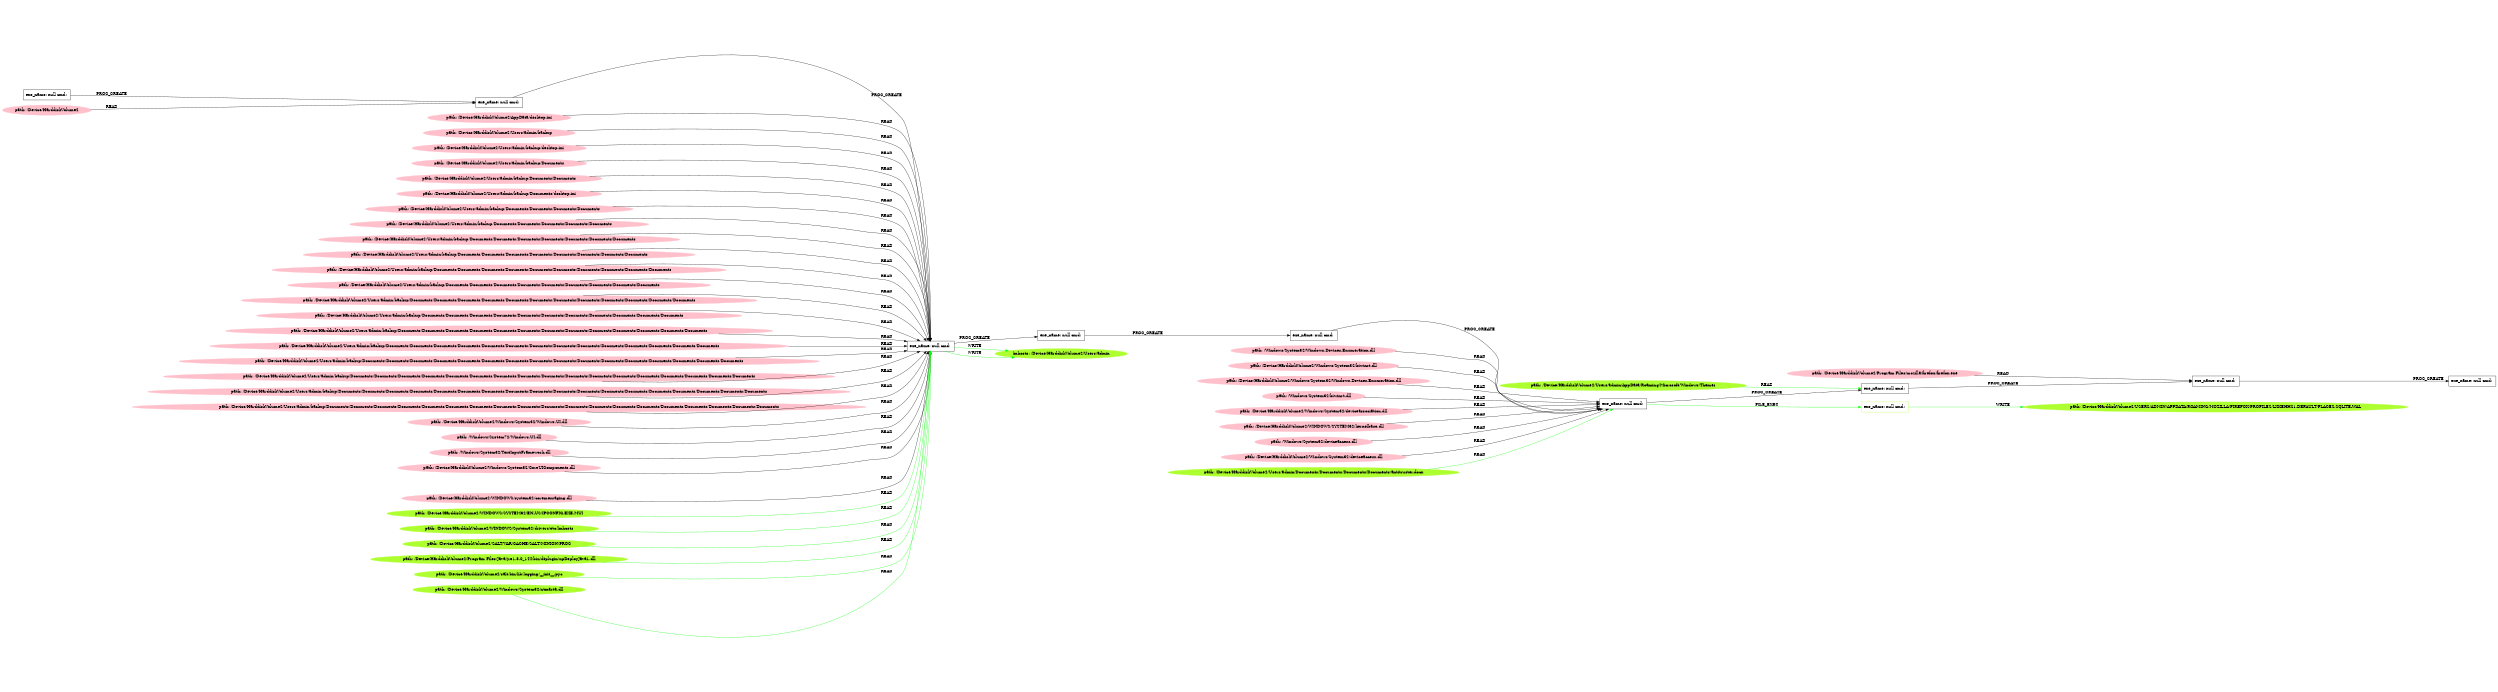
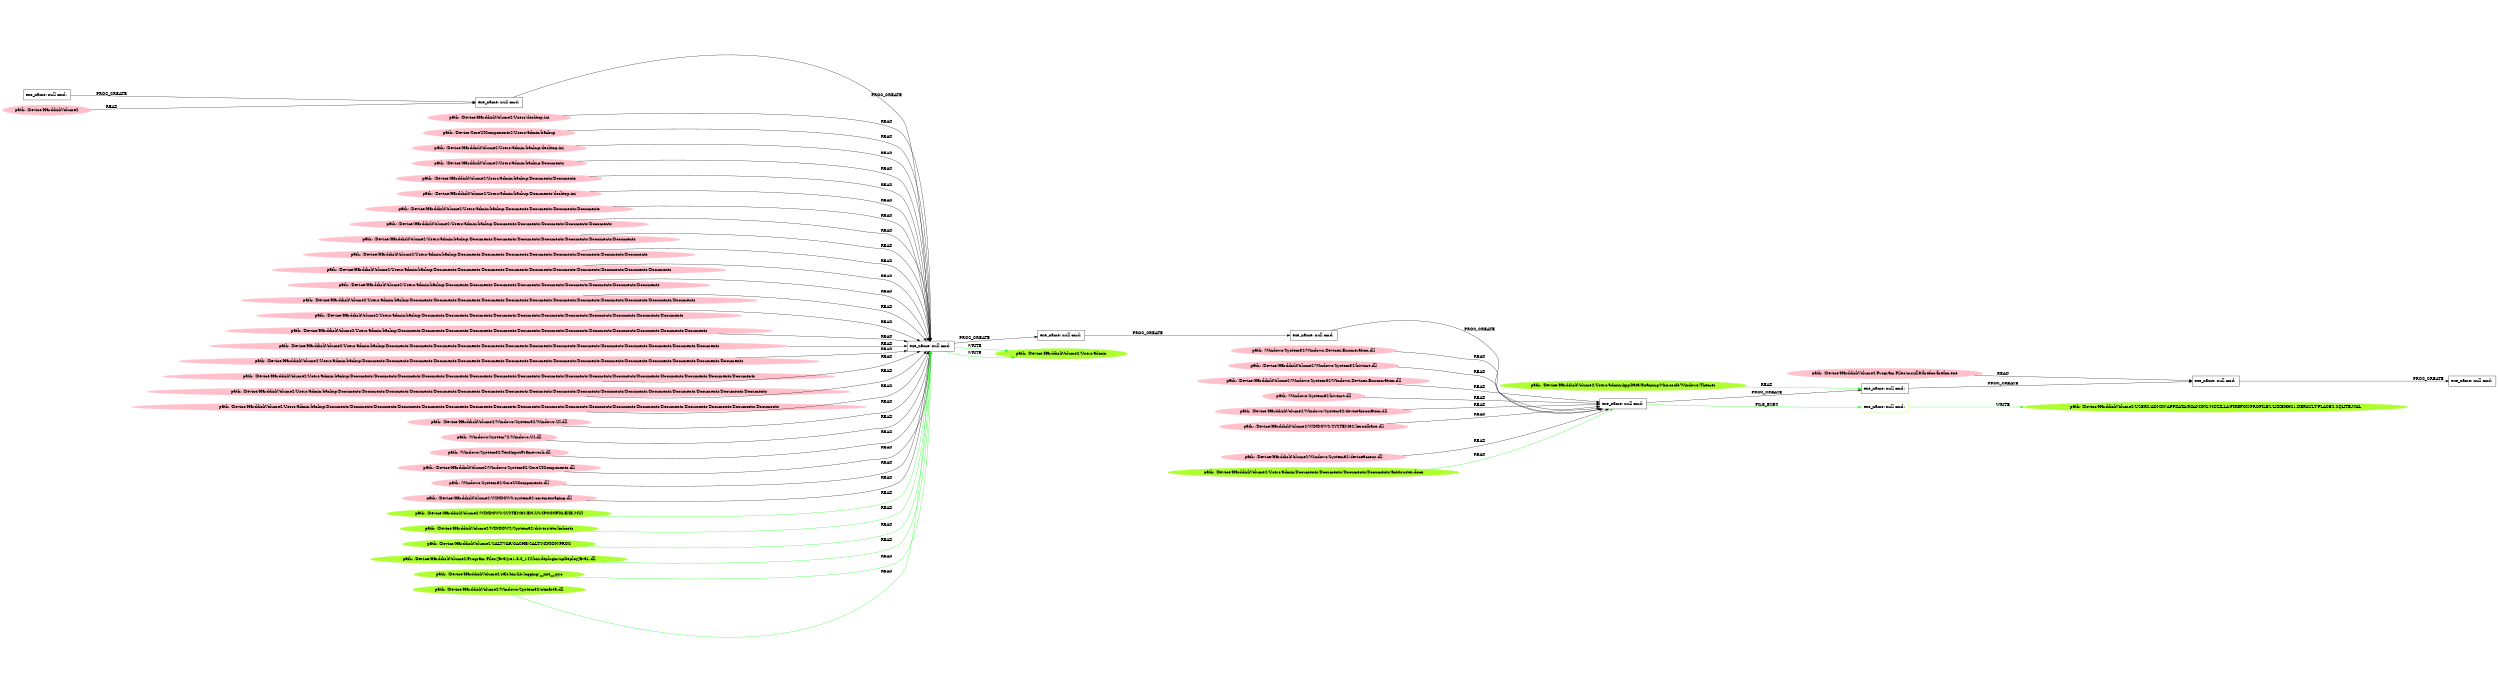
  digraph {
    rankdir=LR
    node [color=pink shape=oval style=filled]
    edge [color=black]
    n1 [color=black label="exe_name: null cmd: " shape=box style=solid]
    n2 [color=greenyellow label="exe_name: null cmd: " shape=box style=solid]
    n3 [color=black label="exe_name: null cmd: " shape=box style=solid]
    n4 [color=greenyellow label="path: /Device/HarddiskVolume2/USERS/ADMIN/APPDATA/ROAMING/MOZILLA/FIREFOX/PROFILES/LXKEHH21.DEFAULT/PLACES.SQLITE-WAL"]
    n5 [color=black label="exe_name: null cmd: " shape=box style=solid]
    n6 [color=black label="exe_name: null cmd: " shape=box style=solid]
    n7 [color=black label="exe_name: null cmd: " shape=box style=solid]
    n8 [color=black label="exe_name: null cmd: " shape=box style=solid]
    n9 [color=black label="exe_name: null cmd: " shape=box style=solid]
-   n10 [color=greenyellow label="lmhosts: /Device/HarddiskVolume2/Users/admin"]
+   n10 [color=greenyellow label="path: /Device/HarddiskVolume2/Users/admin"]
    n11 [label="path: /Device/HarddiskVolume2"]
    n12 [color=black label="exe_name: null cmd: " shape=box style=solid]
-   n13 [label="path: /Device/HarddiskVolume2/AppData/desktop.ini"]
-   n14 [label="path: /Device/HarddiskVolume2/Users/admin/backup"]
+   n13 [label="path: /Device/HarddiskVolume2/Users/desktop.ini"]
+   n14 [label="path: /Device/CoreUIComponents2/Users/admin/backup"]
    n15 [label="path: /Device/HarddiskVolume2/Users/admin/backup/desktop.ini"]
    n16 [label="path: /Device/HarddiskVolume2/Users/admin/backup/Documents"]
    n17 [label="path: /Device/HarddiskVolume2/Users/admin/backup/Documents/Documents"]
    n18 [label="path: /Device/HarddiskVolume2/Users/admin/backup/Documents/desktop.ini"]
    n19 [label="path: /Device/HarddiskVolume2/Users/admin/backup/Documents/Documents/Documents/Documents"]
    n20 [label="path: /Device/HarddiskVolume2/Users/admin/backup/Documents/Documents/Documents/Documents/Documents"]
    n21 [label="path: /Device/HarddiskVolume2/Users/admin/backup/Documents/Documents/Documents/Documents/Documents/Documents/Documents"]
    n22 [label="path: /Device/HarddiskVolume2/Users/admin/backup/Documents/Documents/Documents/Documents/Documents/Documents/Documents/Documents"]
    n23 [label="path: /Device/HarddiskVolume2/Users/admin/backup/Documents/Documents/Documents/Documents/Documents/Documents/Documents/Documents/Documents/Documents"]
    n24 [label="path: /Device/HarddiskVolume2/Users/admin/backup/Documents/Documents/Documents/Documents/Documents/Documents/Documents/Documents/Documents"]
    n25 [label="path: /Device/HarddiskVolume2/Users/admin/backup/Documents/Documents/Documents/Documents/Documents/Documents/Documents/Documents/Documents/Documents/Documents/Documents"]
    n26 [label="path: /Device/HarddiskVolume2/Users/admin/backup/Documents/Documents/Documents/Documents/Documents/Documents/Documents/Documents/Documents/Documents/Documents"]
    n27 [label="path: /Device/HarddiskVolume2/Users/admin/backup/Documents/Documents/Documents/Documents/Documents/Documents/Documents/Documents/Documents/Documents/Documents/Documents/Documents"]
    n28 [label="path: /Device/HarddiskVolume2/Users/admin/backup/Documents/Documents/Documents/Documents/Documents/Documents/Documents/Documents/Documents/Documents/Documents/Documents/Documents/Documents"]
    n29 [label="path: /Device/HarddiskVolume2/Users/admin/backup/Documents/Documents/Documents/Documents/Documents/Documents/Documents/Documents/Documents/Documents/Documents/Documents/Documents/Documents/Documents/Documents"]
    n30 [label="path: /Device/HarddiskVolume2/Users/admin/backup/Documents/Documents/Documents/Documents/Documents/Documents/Documents/Documents/Documents/Documents/Documents/Documents/Documents/Documents/Documents/Documents/Documents"]
    n31 [label="path: /Device/HarddiskVolume2/Users/admin/backup/Documents/Documents/Documents/Documents/Documents/Documents/Documents/Documents/Documents/Documents/Documents/Documents/Documents/Documents/Documents/Documents/Documents/Documents"]
    n32 [label="path: /Device/HarddiskVolume2/Users/admin/backup/Documents/Documents/Documents/Documents/Documents/Documents/Documents/Documents/Documents/Documents/Documents/Documents/Documents/Documents/Documents/Documents/Documents/Documents/Documents"]
    n33 [label="path: /Device/HarddiskVolume2/Windows/System32/Windows.UI.dll"]
    n34 [label="path: /Windows/System72/Windows.UI.dll"]
    n35 [label="path: /Windows/System32/TextInputFramework.dll"]
    n36 [label="path: /Device/HarddiskVolume2/Windows/System32/CoreUIComponents.dll"]
+   n37 [label="path: /Windows/System32/CoreUIComponents.dll"]
    n38 [label="path: /Device/HarddiskVolume2/WINDOWS/system32/coremessaging.dll"]
    n39 [label="path: /Windows/System32/Windows.Devices.Enumeration.dll"]
    n40 [label="path: /Device/HarddiskVolume2/Windows/System32/biwinrt.dll"]
    n41 [label="path: /Device/HarddiskVolume2/Windows/System32/Windows.Devices.Enumeration.dll"]
    n42 [label="path: /Windows/System32/biwinrt.dll"]
    n43 [label="path: /Device/HarddiskVolume2/Windows/System32/deviceassociation.dll"]
    n44 [label="path: /Device/HarddiskVolume2/WINDOWS/SYSTEM32/kernelbase.dll"]
    n45 [color=greenyellow label="path: /Device/HarddiskVolume2/Users/admin/AppData/Roaming/Microsoft/Windows/Themes"]
    n46 [color=black label="exe_name: null cmd: " shape=box style=solid]
-   n47 [label="path: /Windows/System32/deviceaccess.dll"]
    n48 [label="path: /Device/HarddiskVolume2/Windows/System32/deviceaccess.dll"]
    n49 [color=greenyellow label="path: /Device/HarddiskVolume2/WINDOWS/SYSTEM32/EN-US/IPCONFIG.EXE.MUI"]
    n50 [label="path: /Device/HarddiskVolume2/Program Files/mozilla/firefox/firefox.exe"]
    n51 [color=greenyellow label="path: /Device/HarddiskVolume2/WINDOWS/System32/drivers/etc/lmhosts"]
    n52 [color=greenyellow label="path: /Device/HarddiskVolume2/SALT/VAR/CACHE/SALT/MINION/PROC"]
    n53 [color=greenyellow label="path: /Device/HarddiskVolume2/Users/admin/Documents/Documents/Documents/Documents/antitruster.docx"]
    n54 [color=greenyellow label="path: /Device/HarddiskVolume2/Program Files/Java/jre1.8.0_144/bin/dtplugin/npDeployJava1.dll"]
    n55 [color=greenyellow label="path: /Device/HarddiskVolume2/salt/bin/lib/logging/__init__.pyc"]
    n56 [color=greenyellow label="path: /Device/HarddiskVolume2/Windows/System32/ntmarta.dll"]
    n1 -> n2 [color=green label=FILE_EXEC]
    n1 -> n3 [label=PROC_CREATE]
    n2 -> n4 [color=green label=WRITE]
    n3 -> n5 [label=PROC_CREATE]
    n5 -> n46 [label=PROC_CREATE]
    n6 -> n7 [label=PROC_CREATE]
    n7 -> n8 [label=PROC_CREATE]
    n8 -> n9 [label=PROC_CREATE]
    n8 -> n10 [color=green label=WRITE]
    n8 -> n10 [color=green label=WRITE]
    n9 -> n12 [label=PROC_CREATE]
    n11 -> n7 [label=READ]
    n12 -> n1 [label=PROC_CREATE]
    n13 -> n8 [label=READ]
    n14 -> n8 [label=READ]
    n15 -> n8 [label=READ]
    n16 -> n8 [label=READ]
    n17 -> n8 [label=READ]
    n18 -> n8 [label=READ]
    n19 -> n8 [label=READ]
    n20 -> n8 [label=READ]
    n21 -> n8 [label=READ]
    n22 -> n8 [label=READ]
    n23 -> n8 [label=READ]
    n24 -> n8 [label=READ]
    n25 -> n8 [label=READ]
    n26 -> n8 [label=READ]
    n27 -> n8 [label=READ]
    n28 -> n8 [label=READ]
    n29 -> n8 [label=READ]
    n30 -> n8 [label=READ]
    n31 -> n8 [label=READ]
    n32 -> n8 [label=READ]
    n33 -> n8 [label=READ]
    n34 -> n8 [label=READ]
    n35 -> n8 [label=READ]
    n36 -> n8 [label=READ]
+   n37 -> n8 [label=READ]
    n38 -> n8 [label=READ]
    n39 -> n1 [label=READ]
    n40 -> n1 [label=READ]
    n41 -> n1 [label=READ]
    n42 -> n1 [label=READ]
    n43 -> n1 [label=READ]
    n44 -> n1 [label=READ]
    n45 -> n3 [color=green label=READ]
-   n47 -> n1 [label=READ]
    n48 -> n1 [label=READ]
    n49 -> n8 [color=green label=READ]
    n50 -> n5 [label=READ]
    n51 -> n8 [color=green label=READ]
    n52 -> n8 [color=green label=READ]
    n53 -> n1 [color=green label=READ]
    n54 -> n8 [color=green label=READ]
    n55 -> n8 [color=green label=READ]
    n56 -> n8 [color=green label=READ]
  }
